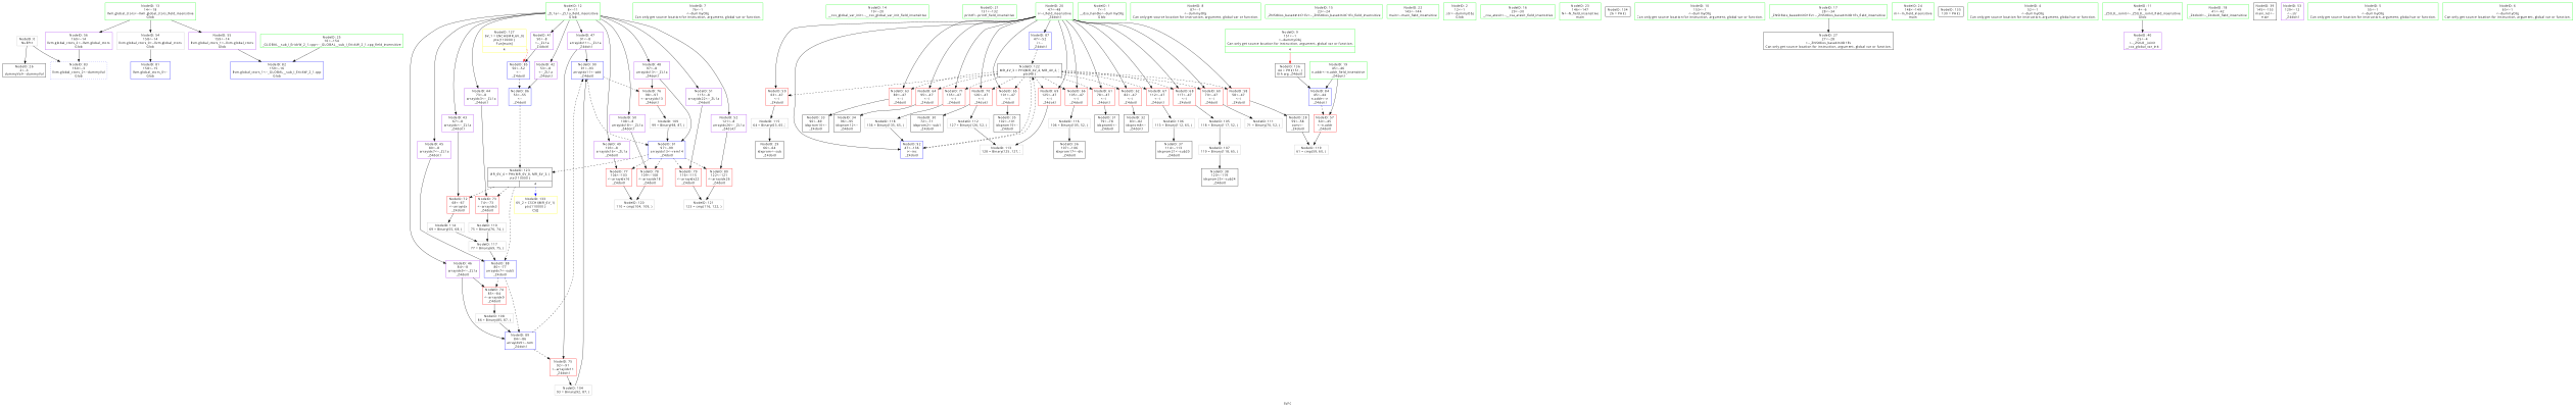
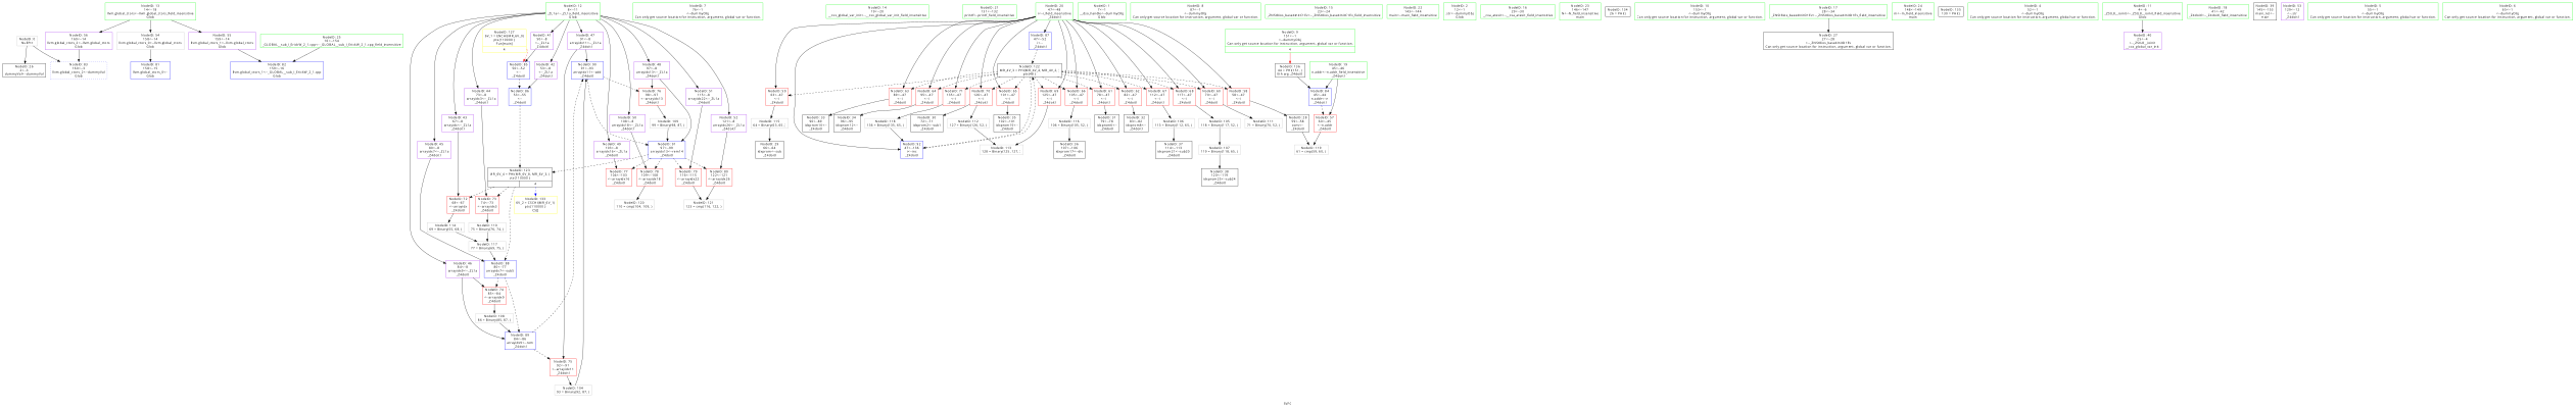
  digraph {
    fontname="Open Sans"
    label=SVFG
    node [color=red fontname="Open Sans" shape=record]
    edge [fontname="Open Sans" style=solid]
    n1 [color=grey label="{NodeID: 0\nNullPtr}"]
    n2 [color=black label="{NodeID: 26\n2\<--3\ndummyVal\<--dummyVal\n}"]
    n3 [color=blue label="{NodeID: 83\n160\<--3\nllvm.global_ctors_2\<--dummyVal\nGlob }" style=dotted]
    n4 [color=blue label="{NodeID: 90\n91\<--93\narrayidx11\<--add\n_Z4doitl\n}"]
    n5 [label="{NodeID: 76\n98\<--97\n\<--arrayidx13\n_Z4doitl\n}"]
    n6 [color=blue label="{NodeID: 91\n97\<--99\narrayidx13\<--rem14\n_Z4doitl\n}"]
    n7 [color=grey label="{NodeID: 109\n99 = Binary(98, 87, )\n}"]
    n8 [label="{NodeID: 77\n104\<--103\n\<--arrayidx16\n_Z4doitl\n}"]
    n9 [label="{NodeID: 78\n109\<--108\n\<--arrayidx18\n_Z4doitl\n}"]
    n10 [label="{NodeID: 79\n116\<--115\n\<--arrayidx22\n_Z4doitl\n}"]
    n11 [label="{NodeID: 80\n122\<--121\n\<--arrayidx26\n_Z4doitl\n}"]
    n12 [color=black label="{NodeID: 123\nMR_6V_4 = PHI(MR_6V_8, MR_6V_3, )\npts\{110000 \}\n|{|<s3>4}}"]
    n13 [color=grey label="{NodeID: 120\n110 = cmp(104, 109, )\n}"]
    n14 [color=grey label="{NodeID: 121\n123 = cmp(116, 122, )\n}"]
    n15 [label="{NodeID: 72\n68\<--67\n\<--arrayidx\n_Z4doitl\n}"]
    n16 [color=yellow label="{NodeID: 133\n6V_2 = CSCHI(MR_6V_1)\npts\{110000 \}\nCS[]}" style=double]
    n17 [label="{NodeID: 73\n74\<--73\n\<--arrayidx3\n_Z4doitl\n}"]
    n18 [color=blue label="{NodeID: 88\n80\<--77\narrayidx7\<--sub5\n_Z4doitl\n}"]
    n19 [color=green label="{NodeID: 7\n76\<--1\n\<--dummyObj\nCan only get source location for instruction, argument, global var or function.}"]
    n20 [color=green label="{NodeID: 14\n19\<--20\n__cxx_global_var_init\<--__cxx_global_var_init_field_insensitive\n}"]
    n21 [color=grey label="{NodeID: 104\n93 = Binary(92, 87, )\n}"]
    n22 [color=green label="{NodeID: 21\n131\<--132\nprintf\<--printf_field_insensitive\n}"]
    n23 [color=grey label="{NodeID: 111\n71 = Binary(70, 52, )\n}"]
    n24 [color=black label="{NodeID: 30\n72\<--71\nidxprom2\<--sub1\n_Z4doitl\n}"]
    n25 [color=black label="{NodeID: 28\n59\<--58\nconv\<--\n_Z4doitl\n}"]
    n26 [color=grey label="{NodeID: 119\n61 = cmp(59, 60, )\n}"]
    n27 [color=grey label="{NodeID: 118\n136 = Binary(135, 65, )\n}"]
    n28 [color=blue label="{NodeID: 92\n47\<--136\ni\<--inc\n_Z4doitl\n}"]
    n29 [color=black label="{NodeID: 122\nMR_4V_3 = PHI(MR_4V_4, MR_4V_2, )\npts\{48 \}\n}"]
    n30 [label="{NodeID: 63\n89\<--47\n\<--i\n_Z4doitl\n}"]
    n31 [label="{NodeID: 70\n126\<--47\n\<--i\n_Z4doitl\n}"]
    n32 [label="{NodeID: 64\n95\<--47\n\<--i\n_Z4doitl\n}"]
    n33 [label="{NodeID: 71\n135\<--47\n\<--i\n_Z4doitl\n}"]
    n34 [label="{NodeID: 58\n58\<--47\n\<--i\n_Z4doitl\n}"]
    n35 [label="{NodeID: 65\n101\<--47\n\<--i\n_Z4doitl\n}"]
    n36 [label="{NodeID: 59\n63\<--47\n\<--i\n_Z4doitl\n}"]
    n37 [label="{NodeID: 66\n105\<--47\n\<--i\n_Z4doitl\n}"]
    n38 [label="{NodeID: 60\n70\<--47\n\<--i\n_Z4doitl\n}"]
    n39 [label="{NodeID: 61\n78\<--47\n\<--i\n_Z4doitl\n}"]
    n40 [label="{NodeID: 62\n82\<--47\n\<--i\n_Z4doitl\n}"]
    n41 [label="{NodeID: 67\n112\<--47\n\<--i\n_Z4doitl\n}"]
    n42 [label="{NodeID: 68\n117\<--47\n\<--i\n_Z4doitl\n}"]
    n43 [label="{NodeID: 69\n125\<--47\n\<--i\n_Z4doitl\n}"]
    n44 [color=black label="{NodeID: 35\n102\<--101\nidxprom15\<--\n_Z4doitl\n}"]
    n45 [color=purple label="{NodeID: 42\n53\<--8\n\<--_ZL1a\n_Z4doitl\n}"]
    n46 [color=blue label="{NodeID: 86\n53\<--55\n\<--\n_Z4doitl\n}"]
    n47 [color=purple label="{NodeID: 49\n103\<--8\narrayidx16\<--_ZL1a\n_Z4doitl\n}"]
    n48 [color=purple label="{NodeID: 56\n160\<--14\nllvm.global_ctors_2\<--llvm.global_ctors\nGlob }"]
    n49 [color=black label="{NodeID: 33\n90\<--89\nidxprom10\<--\n_Z4doitl\n}"]
    n50 [color=grey label="{NodeID: 112\n127 = Binary(126, 52, )\n}"]
    n51 [color=grey label="{NodeID: 113\n128 = Binary(125, 127, )\n}"]
    n52 [color=blue label="{NodeID: 84\n45\<--44\nn.addr\<--n\n_Z4doitl\n}"]
    n53 [label="{NodeID: 57\n60\<--45\n\<--n.addr\n_Z4doitl\n}"]
    n54 [color=green label="{NodeID: 1\n7\<--1\n__dso_handle\<--dummyObj\nGlob }"]
    n55 [color=grey label="{NodeID: 114\n69 = Binary(55, 68, )\n}"]
    n56 [color=grey label="{NodeID: 110\n75 = Binary(76, 74, )\n}"]
    n57 [color=blue label="{NodeID: 89\n84\<--86\narrayidx9\<--rem\n_Z4doitl\n}"]
    n58 [label="{NodeID: 74\n85\<--84\n\<--arrayidx9\n_Z4doitl\n}"]
    n59 [color=green label="{NodeID: 8\n87\<--1\n\<--dummyObj\nCan only get source location for instruction, argument, global var or function.}"]
    n60 [color=green label="{NodeID: 15\n23\<--24\n_ZNSt8ios_base4InitC1Ev\<--_ZNSt8ios_base4InitC1Ev_field_insensitive\n}"]
    n61 [color=grey label="{NodeID: 105\n118 = Binary(117, 52, )\n}"]
    n62 [color=grey label="{NodeID: 107\n119 = Binary(118, 65, )\n}"]
    n63 [color=black label="{NodeID: 38\n120\<--119\nidxprom25\<--sub24\n_Z4doitl\n}"]
    n64 [color=green label="{NodeID: 22\n143\<--144\nmain\<--main_field_insensitive\n}"]
    n65 [color=black label="{NodeID: 29\n66\<--64\nidxprom\<--sub\n_Z4doitl\n}"]
    n66 [color=black label="{NodeID: 36\n107\<--106\nidxprom17\<--div\n_Z4doitl\n}"]
    n67 [color=purple label="{NodeID: 43\n67\<--8\narrayidx\<--_ZL1a\n_Z4doitl\n}"]
    n68 [color=grey label="{NodeID: 117\n77 = Binary(69, 75, )\n}"]
    n69 [color=purple label="{NodeID: 50\n108\<--8\narrayidx18\<--_ZL1a\n_Z4doitl\n}"]
    n70 [color=black label="{NodeID: 34\n96\<--95\nidxprom12\<--\n_Z4doitl\n}"]
    n71 [color=blue label="{NodeID: 85\n50\<--52\n\<--\n_Z4doitl\n}"]
    n72 [color=green label="{NodeID: 2\n12\<--1\n.str\<--dummyObj\nGlob }"]
    n73 [color=grey label="{NodeID: 115\n64 = Binary(63, 65, )\n}"]
    n74 [color=grey label="{NodeID: 116\n106 = Binary(105, 52, )\n}"]
    n75 [color=black label="{NodeID: 31\n79\<--78\nidxprom6\<--\n_Z4doitl\n}"]
    n76 [color=black label="{NodeID: 32\n83\<--82\nidxprom8\<--\n_Z4doitl\n}"]
    n77 [color=grey label="{NodeID: 106\n113 = Binary(112, 65, )\n}"]
    n78 [color=green label="{NodeID: 9\n151\<--1\n\<--dummyObj\nCan only get source location for instruction, argument, global var or function.|{<s0>4}}"]
    n79 [color=black label="{NodeID: 136\n44 = PHI(151, )\n0th arg _Z4doitl }"]
    n80 [color=green label="{NodeID: 16\n29\<--30\n__cxa_atexit\<--__cxa_atexit_field_insensitive\n}"]
    n81 [color=black label="{NodeID: 37\n114\<--113\nidxprom21\<--sub20\n_Z4doitl\n}"]
    n82 [color=green label="{NodeID: 23\n146\<--147\nN\<--N_field_insensitive\nmain\n}"]
    n83 [color=yellow label="{NodeID: 127\n6V_1 = ENCHI(MR_6V_0)\npts\{110000 \}\nFun[main]|{<s0>4}}" style=double]
    n84 [color=purple label="{NodeID: 44\n73\<--8\narrayidx3\<--_ZL1a\n_Z4doitl\n}"]
    n85 [color=black label="{NodeID: 134\n26 = PHI()\n}"]
    n86 [color=purple label="{NodeID: 51\n115\<--8\narrayidx22\<--_ZL1a\n_Z4doitl\n}"]
    n87 [color=green label="{NodeID: 10\n153\<--1\n\<--dummyObj\nCan only get source location for instruction, argument, global var or function.}"]
    n88 [color=green label="{NodeID: 17\n28\<--34\n_ZNSt8ios_base4InitD1Ev\<--_ZNSt8ios_base4InitD1Ev_field_insensitive\n}"]
    n89 [color=black label="{NodeID: 27\n27\<--28\n\<--_ZNSt8ios_base4InitD1Ev\nCan only get source location for instruction, argument, global var or function.}"]
    n90 [color=green label="{NodeID: 24\n148\<--149\nm\<--m_field_insensitive\nmain\n}"]
    n91 [color=purple label="{NodeID: 45\n80\<--8\narrayidx7\<--_ZL1a\n_Z4doitl\n}"]
    n92 [label="{NodeID: 75\n92\<--91\n\<--arrayidx11\n_Z4doitl\n}"]
    n93 [color=grey label="{NodeID: 108\n86 = Binary(85, 87, )\n}"]
    n94 [color=black label="{NodeID: 135\n130 = PHI()\n}"]
    n95 [color=purple label="{NodeID: 52\n121\<--8\narrayidx26\<--_ZL1a\n_Z4doitl\n}"]
    n96 [color=blue label="{NodeID: 87\n47\<--52\ni\<--\n_Z4doitl\n}"]
    n97 [color=green label="{NodeID: 4\n52\<--1\n\<--dummyObj\nCan only get source location for instruction, argument, global var or function.}"]
    n98 [color=green label="{NodeID: 11\n4\<--6\n_ZStL8__ioinit\<--_ZStL8__ioinit_field_insensitive\nGlob }"]
    n99 [color=purple label="{NodeID: 40\n25\<--4\n\<--_ZStL8__ioinit\n__cxx_global_var_init\n}"]
    n100 [color=green label="{NodeID: 18\n41\<--42\n_Z4doitl\<--_Z4doitl_field_insensitive\n}"]
    n101 [color=green label="{NodeID: 25\n16\<--154\n_GLOBAL__sub_I_ErickW_2_1.cpp\<--_GLOBAL__sub_I_ErickW_2_1.cpp_field_insensitive\n}"]
    n102 [color=blue label="{NodeID: 82\n159\<--16\nllvm.global_ctors_1\<--_GLOBAL__sub_I_ErickW_2_1.cpp\nGlob }"]
    n103 [color=black label="{NodeID: 39\n145\<--153\nmain_ret\<--\nmain\n}"]
    n104 [color=purple label="{NodeID: 46\n84\<--8\narrayidx9\<--_ZL1a\n_Z4doitl\n}"]
    n105 [color=purple label="{NodeID: 53\n129\<--12\n\<--.str\n_Z4doitl\n}"]
    n106 [color=blue label="{NodeID: 81\n158\<--15\nllvm.global_ctors_0\<--\nGlob }"]
    n107 [color=green label="{NodeID: 5\n55\<--1\n\<--dummyObj\nCan only get source location for instruction, argument, global var or function.}"]
    n108 [color=green label="{NodeID: 12\n8\<--11\n_ZL1a\<--_ZL1a_field_insensitive\nGlob }"]
    n109 [color=purple label="{NodeID: 41\n50\<--8\n\<--_ZL1a\n_Z4doitl\n}"]
    n110 [color=purple label="{NodeID: 47\n91\<--8\narrayidx11\<--_ZL1a\n_Z4doitl\n}"]
    n111 [color=purple label="{NodeID: 48\n97\<--8\narrayidx13\<--_ZL1a\n_Z4doitl\n}"]
    n112 [color=green label="{NodeID: 19\n45\<--46\nn.addr\<--n.addr_field_insensitive\n_Z4doitl\n}"]
    n113 [color=grey label="{NodeID: 54\n158\<--14\nllvm.global_ctors_0\<--llvm.global_ctors\nGlob }"]
    n114 [color=green label="{NodeID: 6\n65\<--1\n\<--dummyObj\nCan only get source location for instruction, argument, global var or function.}"]
    n115 [color=green label="{NodeID: 13\n14\<--18\nllvm.global_ctors\<--llvm.global_ctors_field_insensitive\nGlob }"]
    n116 [color=purple label="{NodeID: 55\n159\<--14\nllvm.global_ctors_1\<--llvm.global_ctors\nGlob }"]
    n117 [color=green label="{NodeID: 20\n47\<--48\ni\<--i_field_insensitive\n_Z4doitl\n}"]
    n1 -> n2
    n1 -> n3
    n4 -> n5 [style=dashed]
    n4 -> n6 [style=dashed]
    n5 -> n7
    n6 -> n8 [style=dashed]
    n6 -> n9 [style=dashed]
    n6 -> n10 [style=dashed]
    n6 -> n11 [style=dashed]
    n6 -> n12 [style=dashed]
    n7 -> n6
-   n8 -> n13
    n9 -> n13
    n10 -> n14
    n11 -> n14
    n12 -> n15 [style=dashed]
    n12 -> n16 [color=blue style=dashed tailport=s3]
    n12 -> n17 [style=dashed]
    n12 -> n18 [style=dashed]
    n15 -> n55
    n17 -> n56
    n18 -> n57 [style=dashed]
    n18 -> n58 [style=dashed]
    n21 -> n4
    n25 -> n26
    n27 -> n28
    n28 -> n29 [style=dashed]
    n29 -> n28 [style=dashed]
    n29 -> n30 [style=dashed]
    n29 -> n31 [style=dashed]
    n29 -> n32 [style=dashed]
    n29 -> n33 [style=dashed]
    n29 -> n34 [style=dashed]
    n29 -> n35 [style=dashed]
    n29 -> n36 [style=dashed]
    n29 -> n37 [style=dashed]
    n29 -> n38 [style=dashed]
    n29 -> n39 [style=dashed]
    n29 -> n40 [style=dashed]
    n29 -> n41 [style=dashed]
    n29 -> n42 [style=dashed]
    n29 -> n43 [style=dashed]
    n30 -> n49
    n31 -> n24
    n31 -> n50
    n32 -> n70
    n33 -> n27
    n34 -> n25
    n35 -> n44
    n36 -> n73
    n37 -> n74
    n38 -> n23
    n39 -> n75
    n40 -> n76
    n41 -> n77
    n42 -> n61
    n43 -> n51
    n45 -> n46
    n46 -> n12 [style=dashed]
    n47 -> n8
    n48 -> n3
    n50 -> n51
    n52 -> n53 [style=dashed]
    n53 -> n26
    n55 -> n68
    n56 -> n68
    n57 -> n4 [style=dashed]
    n57 -> n92 [style=dashed]
    n58 -> n93
    n61 -> n62
    n62 -> n63
    n67 -> n15
    n68 -> n18
    n69 -> n9
    n71 -> n46 [style=dashed]
    n73 -> n65
    n74 -> n66
    n77 -> n81
    n78 -> n79 [color=red tailport=s0]
    n79 -> n52
    n83 -> n71 [color=red style=dashed tailport=s0]
    n84 -> n17
    n86 -> n10
    n88 -> n89
    n91 -> n18
    n92 -> n21
    n93 -> n57
    n95 -> n11
    n96 -> n29 [style=dashed]
    n98 -> n99
    n101 -> n102
    n104 -> n57
    n104 -> n58
    n108 -> n45
    n108 -> n47
    n108 -> n67
    n108 -> n69
    n108 -> n84
    n108 -> n86
    n108 -> n91
    n108 -> n95
    n108 -> n104
    n108 -> n109
    n108 -> n110
    n108 -> n111
    n109 -> n71
    n110 -> n4
    n110 -> n92
    n111 -> n5
    n111 -> n6
    n112 -> n52
    n112 -> n53
    n113 -> n106
    n115 -> n48
    n115 -> n113
    n115 -> n116
    n116 -> n102
    n117 -> n28
    n117 -> n30
    n117 -> n31
    n117 -> n32
    n117 -> n33
    n117 -> n34
    n117 -> n35
    n117 -> n36
    n117 -> n37
    n117 -> n38
    n117 -> n39
    n117 -> n40
    n117 -> n41
    n117 -> n42
    n117 -> n43
    n117 -> n96
  }
